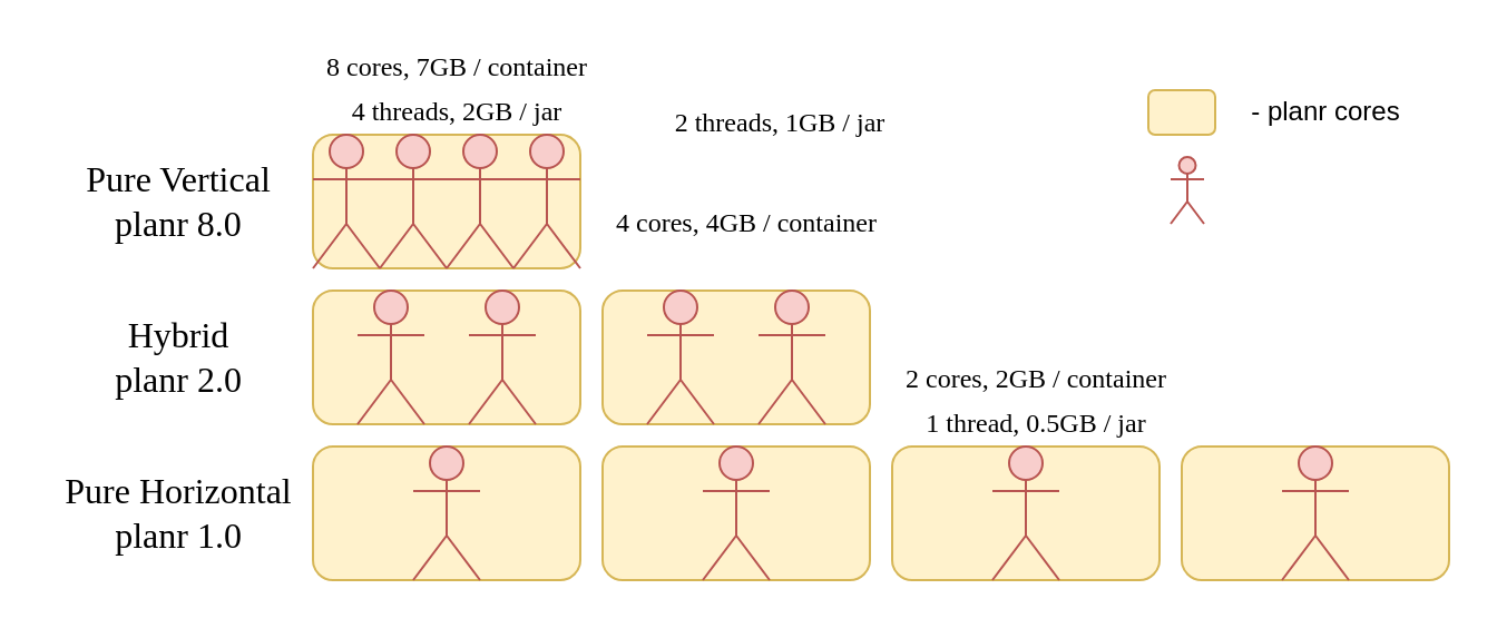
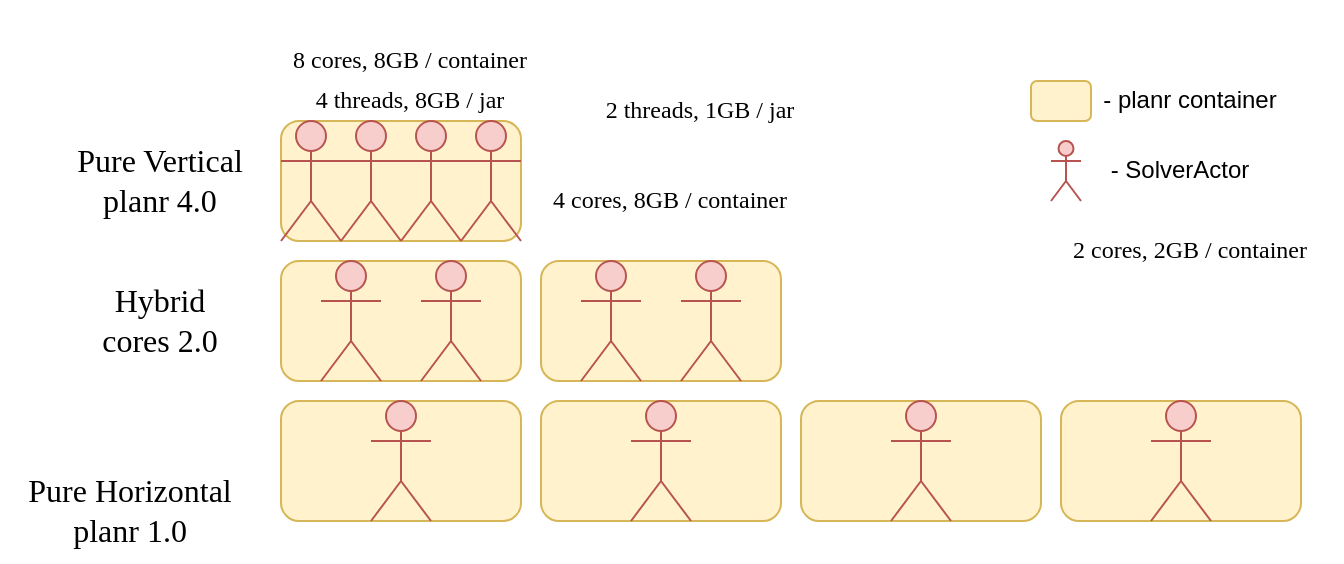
  <mxCell id="0" />
  <mxCell id="1" parent="0" />
  <mxCell id="2" value="" style="rounded=1;whiteSpace=wrap;html=1;fillColor=#fff2cc;strokeColor=#d6b656;" vertex="1" parent="1"><mxGeometry x="140" y="200" width="120" height="60" as="geometry" /></mxCell>
  <mxCell id="3" value="" style="shape=umlActor;verticalLabelPosition=bottom;labelBackgroundColor=#ffffff;verticalAlign=top;html=1;outlineConnect=0;fillColor=#f8cecc;strokeColor=#b85450;" vertex="1" parent="1"><mxGeometry x="185" y="200" width="30" height="60" as="geometry" /></mxCell>
  <mxCell id="4" value="" style="rounded=1;whiteSpace=wrap;html=1;fillColor=#fff2cc;strokeColor=#d6b656;" vertex="1" parent="1"><mxGeometry x="270" y="200" width="120" height="60" as="geometry" /></mxCell>
  <mxCell id="5" value="" style="shape=umlActor;verticalLabelPosition=bottom;labelBackgroundColor=#ffffff;verticalAlign=top;html=1;outlineConnect=0;fillColor=#f8cecc;strokeColor=#b85450;" vertex="1" parent="1"><mxGeometry x="315" y="200" width="30" height="60" as="geometry" /></mxCell>
  <mxCell id="6" value="" style="rounded=1;whiteSpace=wrap;html=1;fillColor=#fff2cc;strokeColor=#d6b656;" vertex="1" parent="1"><mxGeometry x="400" y="200" width="120" height="60" as="geometry" /></mxCell>
  <mxCell id="7" value="" style="shape=umlActor;verticalLabelPosition=bottom;labelBackgroundColor=#ffffff;verticalAlign=top;html=1;outlineConnect=0;fillColor=#f8cecc;strokeColor=#b85450;" vertex="1" parent="1"><mxGeometry x="445" y="200" width="30" height="60" as="geometry" /></mxCell>
  <mxCell id="8" value="" style="rounded=1;whiteSpace=wrap;html=1;fillColor=#fff2cc;strokeColor=#d6b656;" vertex="1" parent="1"><mxGeometry x="530" y="200" width="120" height="60" as="geometry" /></mxCell>
  <mxCell id="9" value="" style="shape=umlActor;verticalLabelPosition=bottom;labelBackgroundColor=#ffffff;verticalAlign=top;html=1;outlineConnect=0;fillColor=#f8cecc;strokeColor=#b85450;" vertex="1" parent="1"><mxGeometry x="575" y="200" width="30" height="60" as="geometry" /></mxCell>
  <mxCell id="10" value="" style="rounded=1;whiteSpace=wrap;html=1;fillColor=#fff2cc;strokeColor=#d6b656;" vertex="1" parent="1"><mxGeometry x="140" y="130" width="120" height="60" as="geometry" /></mxCell>
  <mxCell id="11" value="" style="shape=umlActor;verticalLabelPosition=bottom;labelBackgroundColor=#ffffff;verticalAlign=top;html=1;outlineConnect=0;fillColor=#f8cecc;strokeColor=#b85450;" vertex="1" parent="1"><mxGeometry x="160" y="130" width="30" height="60" as="geometry" /></mxCell>
  <mxCell id="12" value="" style="shape=umlActor;verticalLabelPosition=bottom;labelBackgroundColor=#ffffff;verticalAlign=top;html=1;outlineConnect=0;fillColor=#f8cecc;strokeColor=#b85450;" vertex="1" parent="1"><mxGeometry x="210" y="130" width="30" height="60" as="geometry" /></mxCell>
  <mxCell id="13" value="" style="rounded=1;whiteSpace=wrap;html=1;fillColor=#fff2cc;strokeColor=#d6b656;" vertex="1" parent="1"><mxGeometry x="270" y="130" width="120" height="60" as="geometry" /></mxCell>
  <mxCell id="14" value="" style="shape=umlActor;verticalLabelPosition=bottom;labelBackgroundColor=#ffffff;verticalAlign=top;html=1;outlineConnect=0;fillColor=#f8cecc;strokeColor=#b85450;" vertex="1" parent="1"><mxGeometry x="290" y="130" width="30" height="60" as="geometry" /></mxCell>
  <mxCell id="15" value="" style="shape=umlActor;verticalLabelPosition=bottom;labelBackgroundColor=#ffffff;verticalAlign=top;html=1;outlineConnect=0;fillColor=#f8cecc;strokeColor=#b85450;" vertex="1" parent="1"><mxGeometry x="340" y="130" width="30" height="60" as="geometry" /></mxCell>
  <mxCell id="16" value="" style="rounded=1;whiteSpace=wrap;html=1;fillColor=#fff2cc;strokeColor=#d6b656;" vertex="1" parent="1"><mxGeometry x="140" y="60" width="120" height="60" as="geometry" /></mxCell>
  <mxCell id="17" value="" style="shape=umlActor;verticalLabelPosition=bottom;labelBackgroundColor=#ffffff;verticalAlign=top;html=1;outlineConnect=0;fillColor=#f8cecc;strokeColor=#b85450;" vertex="1" parent="1"><mxGeometry x="140" y="60" width="30" height="60" as="geometry" /></mxCell>
  <mxCell id="18" value="" style="shape=umlActor;verticalLabelPosition=bottom;labelBackgroundColor=#ffffff;verticalAlign=top;html=1;outlineConnect=0;fillColor=#f8cecc;strokeColor=#b85450;" vertex="1" parent="1"><mxGeometry x="200" y="60" width="30" height="60" as="geometry" /></mxCell>
  <mxCell id="19" value="" style="shape=umlActor;verticalLabelPosition=bottom;labelBackgroundColor=#ffffff;verticalAlign=top;html=1;outlineConnect=0;fillColor=#f8cecc;strokeColor=#b85450;" vertex="1" parent="1"><mxGeometry x="170" y="60" width="30" height="60" as="geometry" /></mxCell>
  <mxCell id="20" value="" style="shape=umlActor;verticalLabelPosition=bottom;labelBackgroundColor=#ffffff;verticalAlign=top;html=1;outlineConnect=0;fillColor=#f8cecc;strokeColor=#b85450;" vertex="1" parent="1"><mxGeometry x="230" y="60" width="30" height="60" as="geometry" /></mxCell>
- <mxCell id="21" value="&lt;font style=&quot;font-size: 16px&quot; face=&quot;Times New Roman&quot;&gt;Pure Horizontal&lt;br&gt;planr 1.0&lt;/font&gt;" style="text;html=1;strokeColor=none;fillColor=none;align=center;verticalAlign=middle;whiteSpace=wrap;rounded=0;" vertex="1" parent="1"><mxGeometry x="20" y="220" width="120" height="20" as="geometry" /></mxCell>
- <mxCell id="22" value="&lt;font style=&quot;font-size: 16px&quot; face=&quot;Times New Roman&quot;&gt;Hybrid&lt;br&gt;planr 2.0&lt;/font&gt;" style="text;html=1;strokeColor=none;fillColor=none;align=center;verticalAlign=middle;whiteSpace=wrap;rounded=0;" vertex="1" parent="1"><mxGeometry x="20" y="150" width="120" height="20" as="geometry" /></mxCell>
- <mxCell id="23" value="&lt;font style=&quot;font-size: 16px&quot; face=&quot;Times New Roman&quot;&gt;Pure Vertical&lt;br&gt;planr 8.0&lt;/font&gt;" style="text;html=1;strokeColor=none;fillColor=none;align=center;verticalAlign=middle;whiteSpace=wrap;rounded=0;" vertex="1" parent="1"><mxGeometry x="20" y="80" width="120" height="20" as="geometry" /></mxCell>
- <mxCell id="24" value="&lt;font face=&quot;Times New Roman&quot;&gt;8 cores, 7GB / container&lt;/font&gt;" style="text;html=1;strokeColor=none;fillColor=none;align=center;verticalAlign=middle;whiteSpace=wrap;rounded=0;" vertex="1" parent="1"><mxGeometry x="140" y="20" width="130" height="20" as="geometry" /></mxCell>
- <mxCell id="25" value="&lt;font face=&quot;Times New Roman&quot;&gt;4 threads, 2GB / jar&lt;/font&gt;" style="text;html=1;strokeColor=none;fillColor=none;align=center;verticalAlign=middle;whiteSpace=wrap;rounded=0;" vertex="1" parent="1"><mxGeometry x="140" y="40" width="130" height="20" as="geometry" /></mxCell>
- <mxCell id="26" value="&lt;font face=&quot;Times New Roman&quot;&gt;4 cores, 4GB / container&lt;/font&gt;" style="text;html=1;strokeColor=none;fillColor=none;align=center;verticalAlign=middle;whiteSpace=wrap;rounded=0;" vertex="1" parent="1"><mxGeometry x="270" y="90" width="130" height="20" as="geometry" /></mxCell>
+ <mxCell id="21" value="&lt;font style=&quot;font-size: 16px&quot; face=&quot;Times New Roman&quot;&gt;Pure Horizontal&lt;br&gt;planr 1.0&lt;/font&gt;" style="text;html=1;strokeColor=none;fillColor=none;align=center;verticalAlign=middle;whiteSpace=wrap;rounded=0;" vertex="1" parent="1"><mxGeometry x="5" y="245" width="120" height="20" as="geometry" /></mxCell>
+ <mxCell id="22" value="&lt;font style=&quot;font-size: 16px&quot; face=&quot;Times New Roman&quot;&gt;Hybrid&lt;br&gt;cores 2.0&lt;/font&gt;" style="text;html=1;strokeColor=none;fillColor=none;align=center;verticalAlign=middle;whiteSpace=wrap;rounded=0;" vertex="1" parent="1"><mxGeometry x="20" y="150" width="120" height="20" as="geometry" /></mxCell>
+ <mxCell id="23" value="&lt;font style=&quot;font-size: 16px&quot; face=&quot;Times New Roman&quot;&gt;Pure Vertical&lt;br&gt;planr 4.0&lt;/font&gt;" style="text;html=1;strokeColor=none;fillColor=none;align=center;verticalAlign=middle;whiteSpace=wrap;rounded=0;" vertex="1" parent="1"><mxGeometry x="20" y="80" width="120" height="20" as="geometry" /></mxCell>
+ <mxCell id="24" value="&lt;font face=&quot;Times New Roman&quot;&gt;8 cores, 8GB / container&lt;/font&gt;" style="text;html=1;strokeColor=none;fillColor=none;align=center;verticalAlign=middle;whiteSpace=wrap;rounded=0;" vertex="1" parent="1"><mxGeometry x="140" y="20" width="130" height="20" as="geometry" /></mxCell>
+ <mxCell id="25" value="&lt;font face=&quot;Times New Roman&quot;&gt;4 threads, 8GB / jar&lt;/font&gt;" style="text;html=1;strokeColor=none;fillColor=none;align=center;verticalAlign=middle;whiteSpace=wrap;rounded=0;" vertex="1" parent="1"><mxGeometry x="140" y="40" width="130" height="20" as="geometry" /></mxCell>
+ <mxCell id="26" value="&lt;font face=&quot;Times New Roman&quot;&gt;4 cores, 8GB / container&lt;/font&gt;" style="text;html=1;strokeColor=none;fillColor=none;align=center;verticalAlign=middle;whiteSpace=wrap;rounded=0;" vertex="1" parent="1"><mxGeometry x="270" y="90" width="130" height="20" as="geometry" /></mxCell>
  <mxCell id="27" value="&lt;font face=&quot;Times New Roman&quot;&gt;2 threads, 1GB / jar&lt;/font&gt;" style="text;html=1;strokeColor=none;fillColor=none;align=center;verticalAlign=middle;whiteSpace=wrap;rounded=0;" vertex="1" parent="1"><mxGeometry x="285" y="45" width="130" height="20" as="geometry" /></mxCell>
- <mxCell id="28" value="&lt;font face=&quot;Times New Roman&quot;&gt;2 cores, 2GB / container&lt;/font&gt;" style="text;html=1;strokeColor=none;fillColor=none;align=center;verticalAlign=middle;whiteSpace=wrap;rounded=0;" vertex="1" parent="1"><mxGeometry x="400" y="160" width="130" height="20" as="geometry" /></mxCell>
- <mxCell id="29" value="&lt;font face=&quot;Times New Roman&quot;&gt;1 thread, 0.5GB / jar&lt;/font&gt;" style="text;html=1;strokeColor=none;fillColor=none;align=center;verticalAlign=middle;whiteSpace=wrap;rounded=0;" vertex="1" parent="1"><mxGeometry x="400" y="180" width="130" height="20" as="geometry" /></mxCell>
+ <mxCell id="28" value="&lt;font face=&quot;Times New Roman&quot;&gt;2 cores, 2GB / container&lt;/font&gt;" style="text;html=1;strokeColor=none;fillColor=none;align=center;verticalAlign=middle;whiteSpace=wrap;rounded=0;" vertex="1" parent="1"><mxGeometry x="530" y="115" width="130" height="20" as="geometry" /></mxCell>
  <mxCell id="30" value="" style="rounded=1;whiteSpace=wrap;html=1;fillColor=#fff2cc;strokeColor=#d6b656;" vertex="1" parent="1"><mxGeometry x="515" y="40" width="30" height="20" as="geometry" /></mxCell>
  <mxCell id="31" value="" style="shape=umlActor;verticalLabelPosition=bottom;labelBackgroundColor=#ffffff;verticalAlign=top;html=1;outlineConnect=0;fillColor=#f8cecc;strokeColor=#b85450;" vertex="1" parent="1"><mxGeometry x="525" y="70" width="15" height="30" as="geometry" /></mxCell>
- <mxCell id="32" value="- planr cores" style="text;html=1;strokeColor=none;fillColor=none;align=center;verticalAlign=middle;whiteSpace=wrap;rounded=0;" vertex="1" parent="1"><mxGeometry x="540" y="40" width="110" height="20" as="geometry" /></mxCell>
+ <mxCell id="32" value="- planr container" style="text;html=1;strokeColor=none;fillColor=none;align=center;verticalAlign=middle;whiteSpace=wrap;rounded=0;" vertex="1" parent="1"><mxGeometry x="540" y="40" width="110" height="20" as="geometry" /></mxCell>
+ <mxCell id="33" value="- SolverActor" style="text;html=1;strokeColor=none;fillColor=none;align=center;verticalAlign=middle;whiteSpace=wrap;rounded=0;" vertex="1" parent="1"><mxGeometry x="545" y="75" width="90" height="20" as="geometry" /></mxCell>
